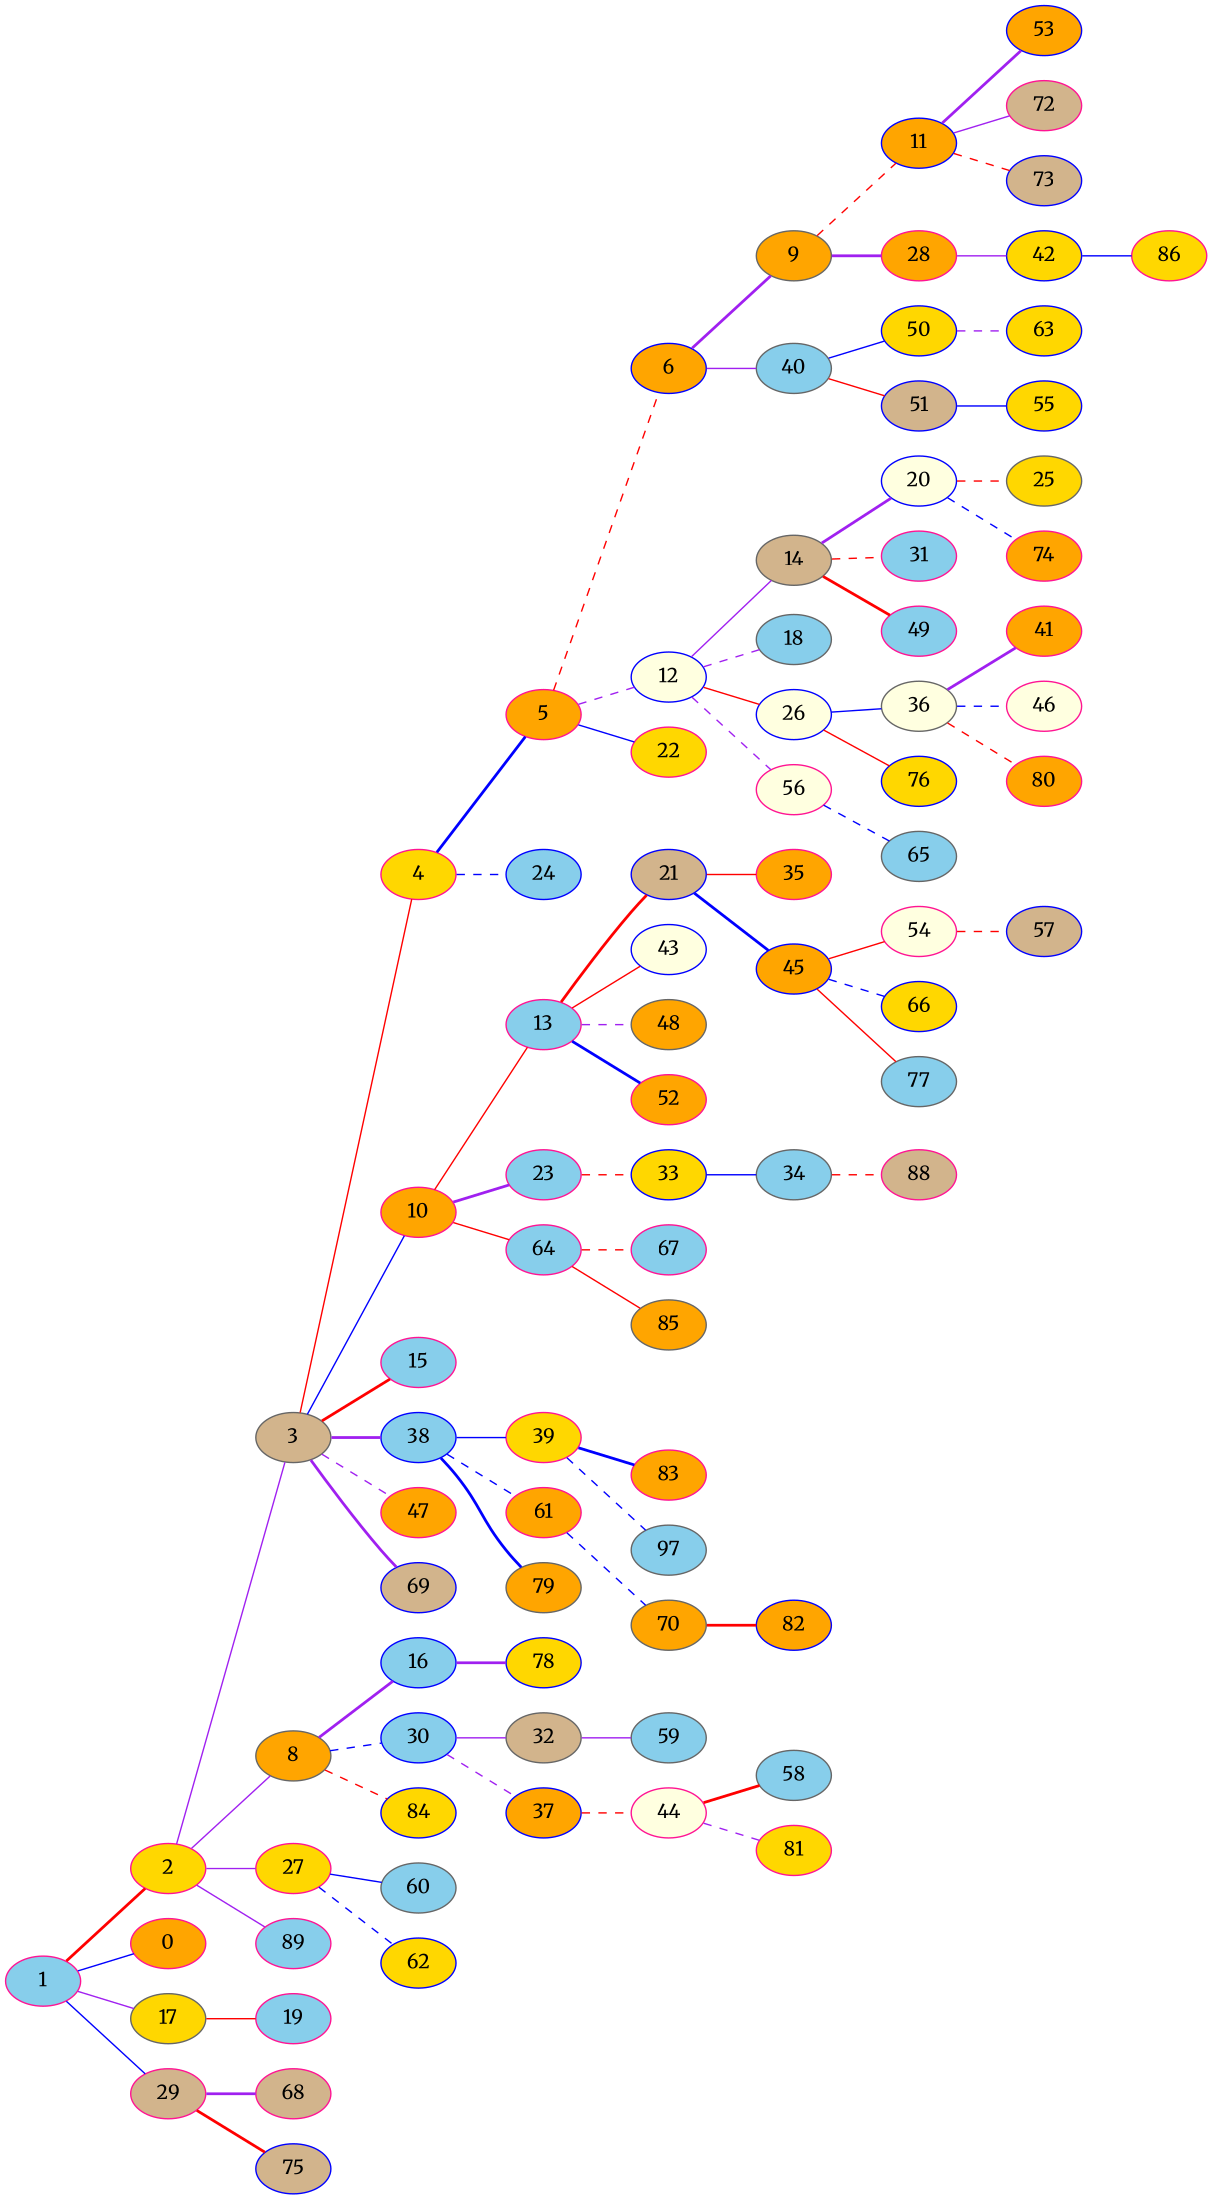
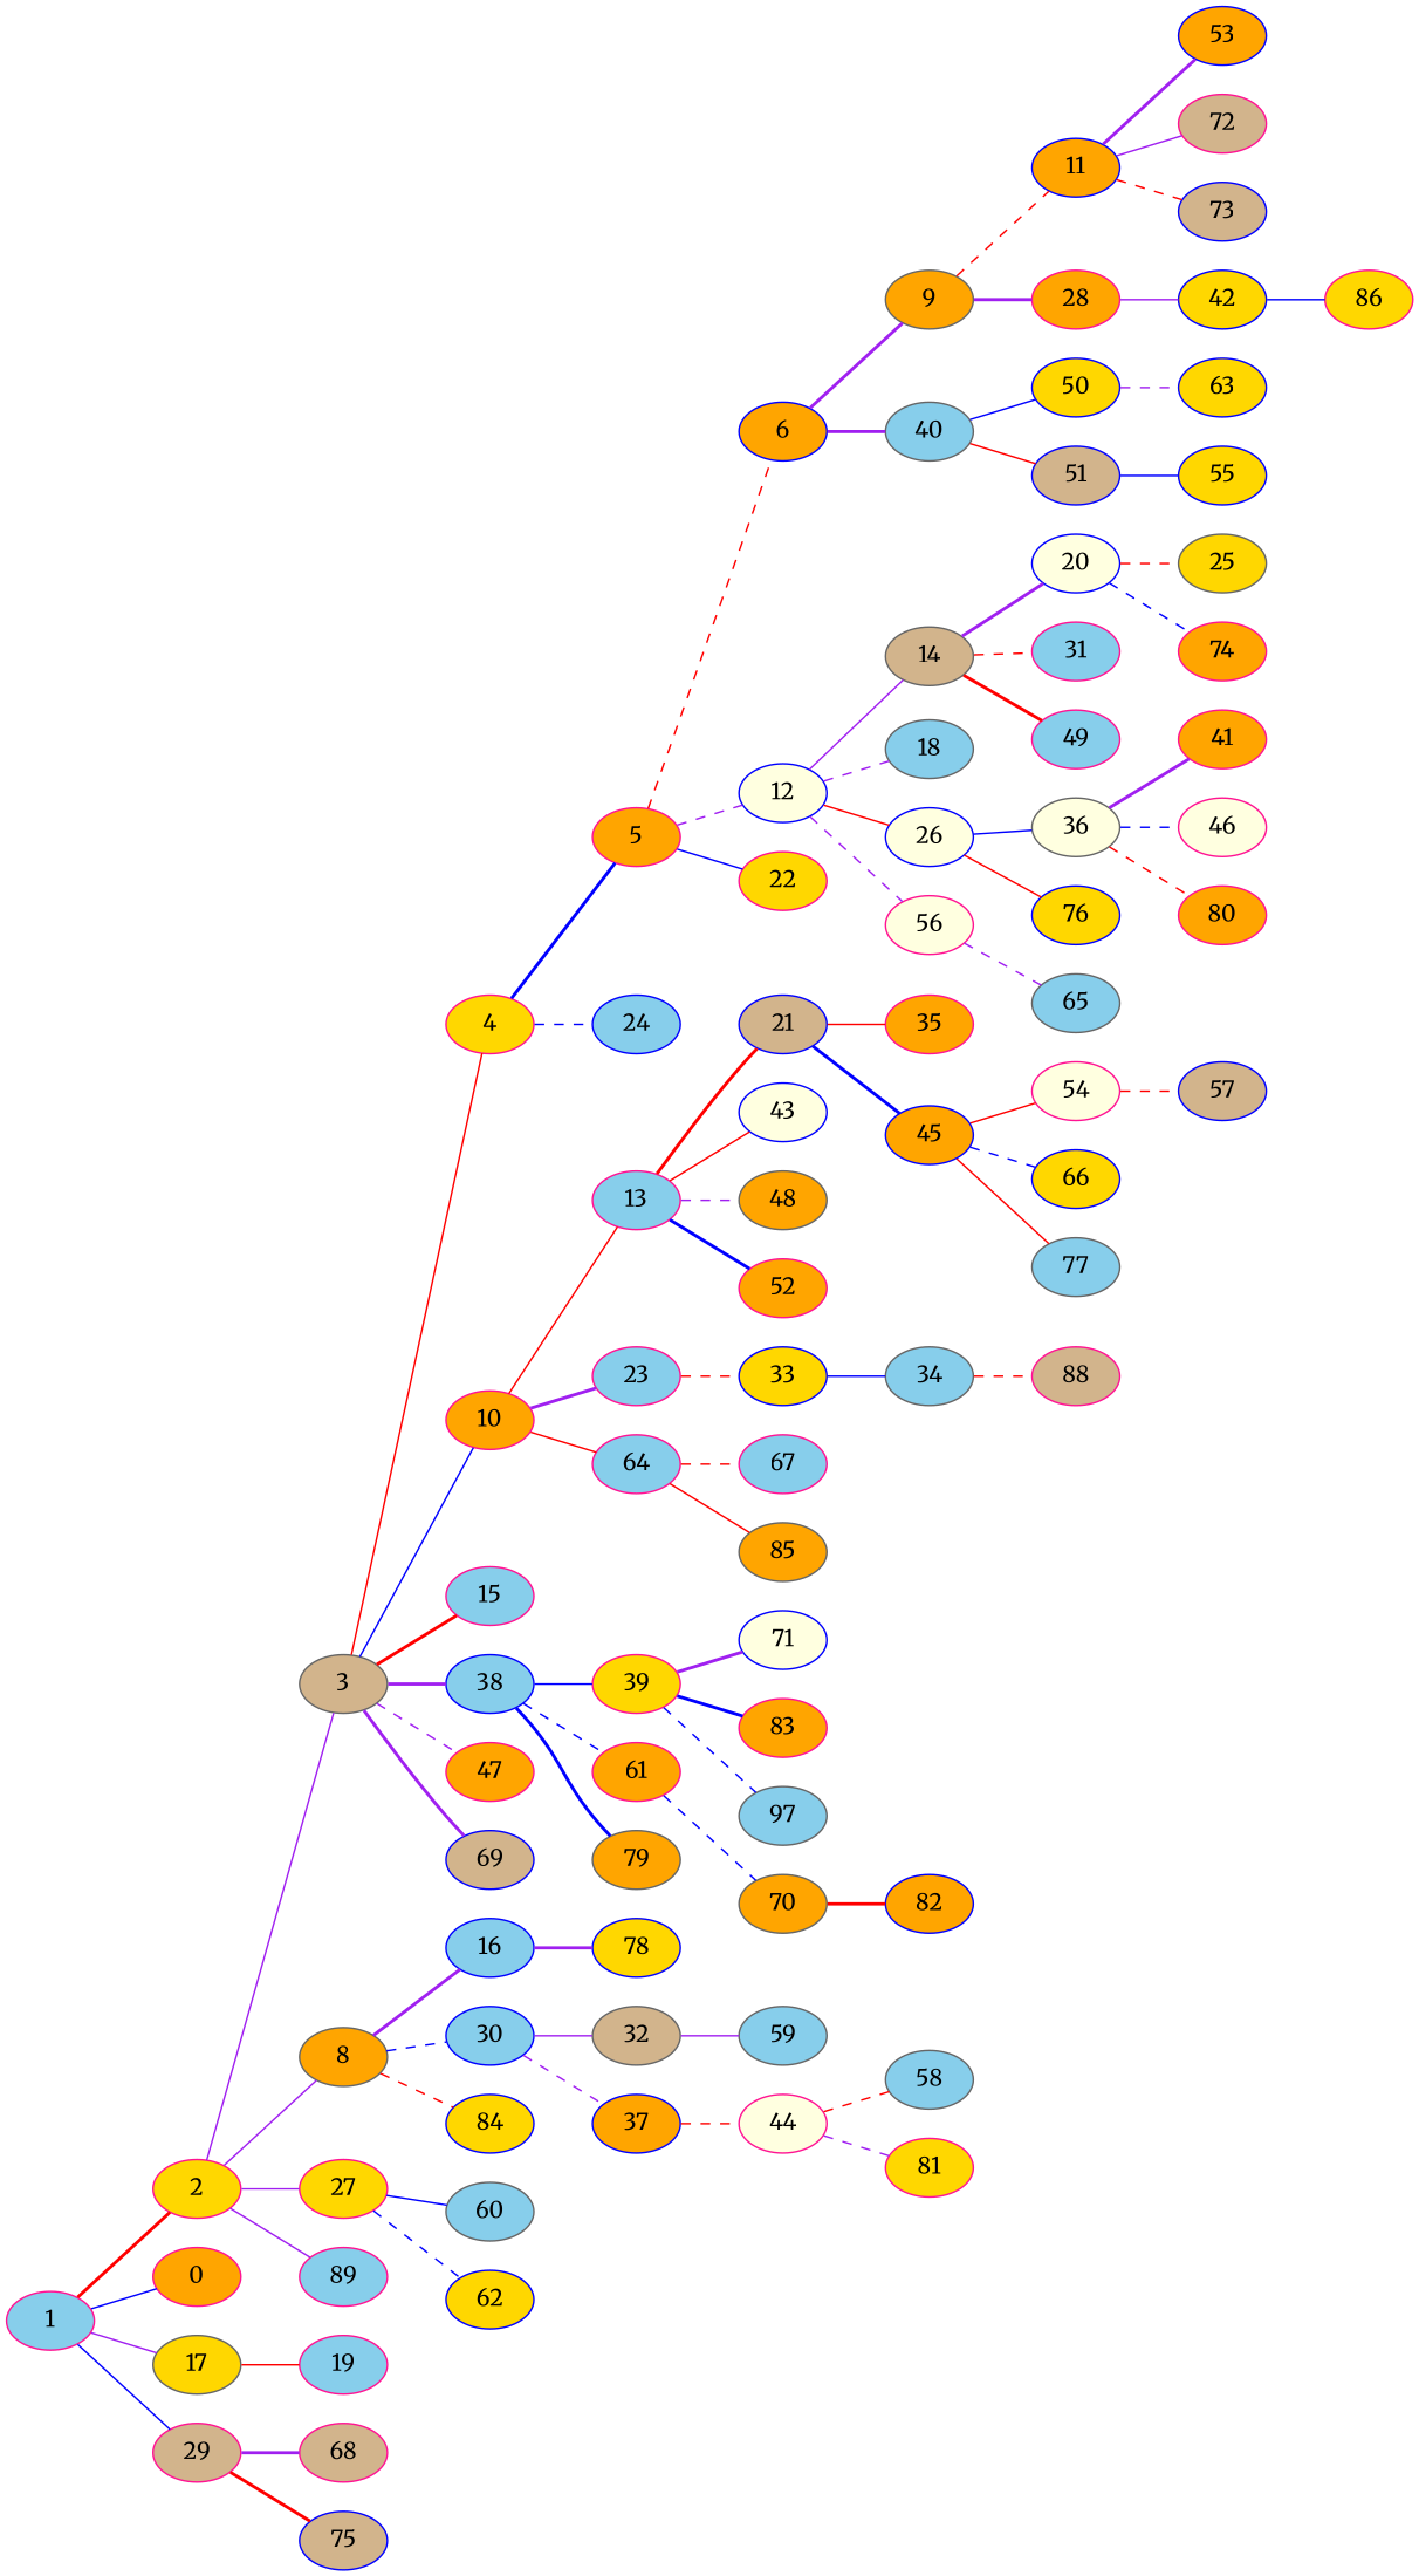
  graph {
    fontname=Merriweather
    rankdir=LR
    node [color=deeppink fillcolor=orange fontname=Merriweather style=filled]
    edge [color=red fontname=Merriweather style=solid]
    1 [fillcolor=skyblue]
    2 [fillcolor=gold]
    n3 [label=0]
    17 [color=gray40 fillcolor=gold]
    29 [fillcolor=tan]
    3 [color=gray40 fillcolor=tan]
    8 [color=gray40]
    27 [fillcolor=gold]
    89 [fillcolor=skyblue]
    19 [fillcolor=skyblue]
    68 [fillcolor=tan]
    75 [color=blue fillcolor=tan]
    4 [fillcolor=gold]
    10
    15 [fillcolor=skyblue]
    38 [color=blue fillcolor=skyblue]
    47
    69 [color=blue fillcolor=tan]
    16 [color=blue fillcolor=skyblue]
    30 [color=blue fillcolor=skyblue]
    84 [color=blue fillcolor=gold]
    60 [color=gray40 fillcolor=skyblue]
    62 [color=blue fillcolor=gold]
    5
    24 [color=blue fillcolor=skyblue]
    13 [fillcolor=skyblue]
    23 [fillcolor=skyblue]
    64 [fillcolor=skyblue]
    39 [fillcolor=gold]
    61
    79 [color=gray40]
    6 [color=blue]
    12 [color=blue fillcolor=lightyellow]
    22 [fillcolor=gold]
    9 [color=gray40]
    40 [color=gray40 fillcolor=skyblue]
    14 [color=gray40 fillcolor=tan]
    18 [color=gray40 fillcolor=skyblue]
    26 [color=blue fillcolor=lightyellow]
    56 [fillcolor=lightyellow]
    11 [color=blue]
    28
    50 [color=blue fillcolor=gold]
    51 [color=blue fillcolor=tan]
    78 [color=blue fillcolor=gold]
    32 [color=gray40 fillcolor=tan]
    37 [color=blue]
    53 [color=blue]
    72 [fillcolor=tan]
    73 [color=blue fillcolor=tan]
    42 [color=blue fillcolor=gold]
    21 [color=blue fillcolor=tan]
    43 [color=blue fillcolor=lightyellow]
    48 [color=gray40]
    52
    33 [color=blue fillcolor=gold]
    67 [fillcolor=skyblue]
    85 [color=gray40]
    20 [color=blue fillcolor=lightyellow]
    31 [fillcolor=skyblue]
    49 [fillcolor=skyblue]
    36 [color=gray40 fillcolor=lightyellow]
    76 [color=blue fillcolor=gold]
    65 [color=gray40 fillcolor=skyblue]
    35
    45 [color=blue]
    25 [color=gray40 fillcolor=gold]
    74
    54 [fillcolor=lightyellow]
    66 [color=blue fillcolor=gold]
    77 [color=gray40 fillcolor=skyblue]
    34 [color=gray40 fillcolor=skyblue]
    41
    46 [fillcolor=lightyellow]
    80
    86 [fillcolor=gold]
    59 [color=gray40 fillcolor=skyblue]
    44 [fillcolor=lightyellow]
    88 [fillcolor=tan]
    58 [color=gray40 fillcolor=skyblue]
    81 [fillcolor=gold]
+   71 [color=blue fillcolor=lightyellow]
    83
    n84 [color=gray40 fillcolor=skyblue label=97]
    70 [color=gray40]
    63 [color=blue fillcolor=gold]
    55 [color=blue fillcolor=gold]
    57 [color=blue fillcolor=tan]
    82 [color=blue]
    1 -- 2 [style=bold]
    1 -- n3 [color=blue]
    1 -- 17 [color=purple]
    1 -- 29 [color=blue]
    2 -- 3 [color=purple]
    2 -- 8 [color=purple]
    2 -- 27 [color=purple]
    2 -- 89 [color=purple]
    17 -- 19
    29 -- 68 [color=purple style=bold]
    29 -- 75 [style=bold]
    3 -- 4
    3 -- 10 [color=blue]
    3 -- 15 [style=bold]
    3 -- 38 [color=purple style=bold]
    3 -- 47 [color=purple style=dashed]
    3 -- 69 [color=purple style=bold]
    8 -- 16 [color=purple style=bold]
    8 -- 30 [color=blue style=dashed]
    8 -- 84 [style=dashed]
    27 -- 60 [color=blue]
    27 -- 62 [color=blue style=dashed]
    4 -- 5 [color=blue style=bold]
    4 -- 24 [color=blue style=dashed]
    10 -- 13
    10 -- 23 [color=purple style=bold]
    10 -- 64
    38 -- 39 [color=blue]
    38 -- 61 [color=blue style=dashed]
    38 -- 79 [color=blue style=bold]
    16 -- 78 [color=purple style=bold]
    30 -- 32 [color=purple]
    30 -- 37 [color=purple style=dashed]
    5 -- 6 [style=dashed]
    5 -- 12 [color=purple style=dashed]
    5 -- 22 [color=blue]
    13 -- 21 [style=bold]
    13 -- 43
    13 -- 48 [color=purple style=dashed]
    13 -- 52 [color=blue style=bold]
    23 -- 33 [style=dashed]
    64 -- 67 [style=dashed]
    64 -- 85
+   39 -- 71 [color=purple style=bold]
    39 -- 83 [color=blue style=bold]
    39 -- n84 [color=blue style=dashed]
    61 -- 70 [color=blue style=dashed]
    6 -- 9 [color=purple style=bold]
-   6 -- 40 [color=purple]
+   6 -- 40 [color=purple style=bold]
    12 -- 14 [color=purple]
    12 -- 18 [color=purple style=dashed]
    12 -- 26
    12 -- 56 [color=purple style=dashed]
    9 -- 11 [style=dashed]
    9 -- 28 [color=purple style=bold]
    40 -- 50 [color=blue]
    40 -- 51
    14 -- 20 [color=purple style=bold]
    14 -- 31 [style=dashed]
    14 -- 49 [style=bold]
    26 -- 36 [color=blue]
    26 -- 76
-   56 -- 65 [color=blue style=dashed]
+   56 -- 65 [color=purple style=dashed]
    11 -- 53 [color=purple style=bold]
    11 -- 72 [color=purple]
    11 -- 73 [style=dashed]
    28 -- 42 [color=purple]
    50 -- 63 [color=purple style=dashed]
    51 -- 55 [color=blue]
    32 -- 59 [color=purple]
    37 -- 44 [style=dashed]
    42 -- 86 [color=blue]
    21 -- 35
    21 -- 45 [color=blue style=bold]
    33 -- 34 [color=blue]
    20 -- 25 [style=dashed]
    20 -- 74 [color=blue style=dashed]
    36 -- 41 [color=purple style=bold]
    36 -- 46 [color=blue style=dashed]
    36 -- 80 [style=dashed]
    45 -- 54
    45 -- 66 [color=blue style=dashed]
    45 -- 77
    54 -- 57 [style=dashed]
    34 -- 88 [style=dashed]
-   44 -- 58 [style=bold]
+   44 -- 58 [style=dashed]
    44 -- 81 [color=purple style=dashed]
    70 -- 82 [style=bold]
  }
